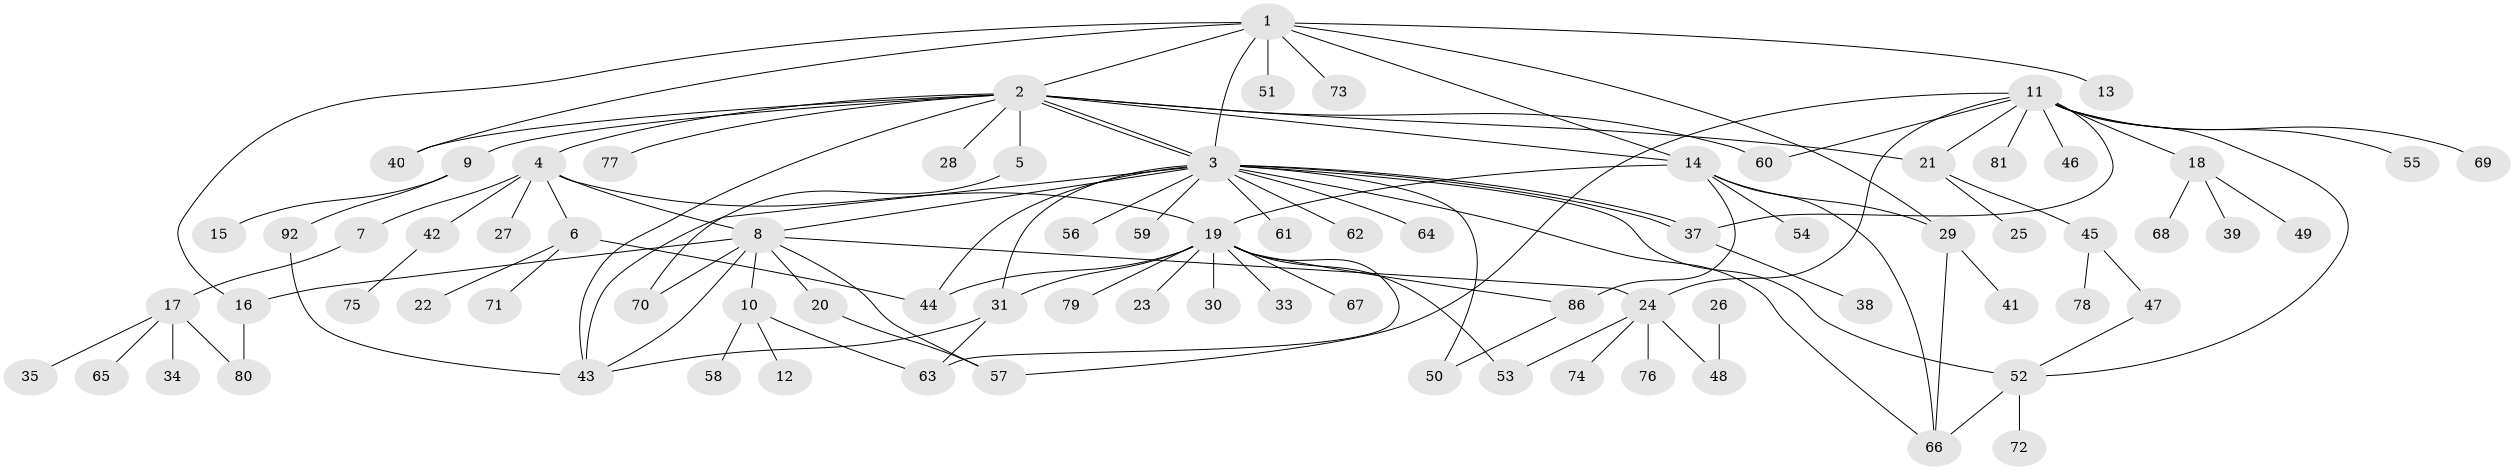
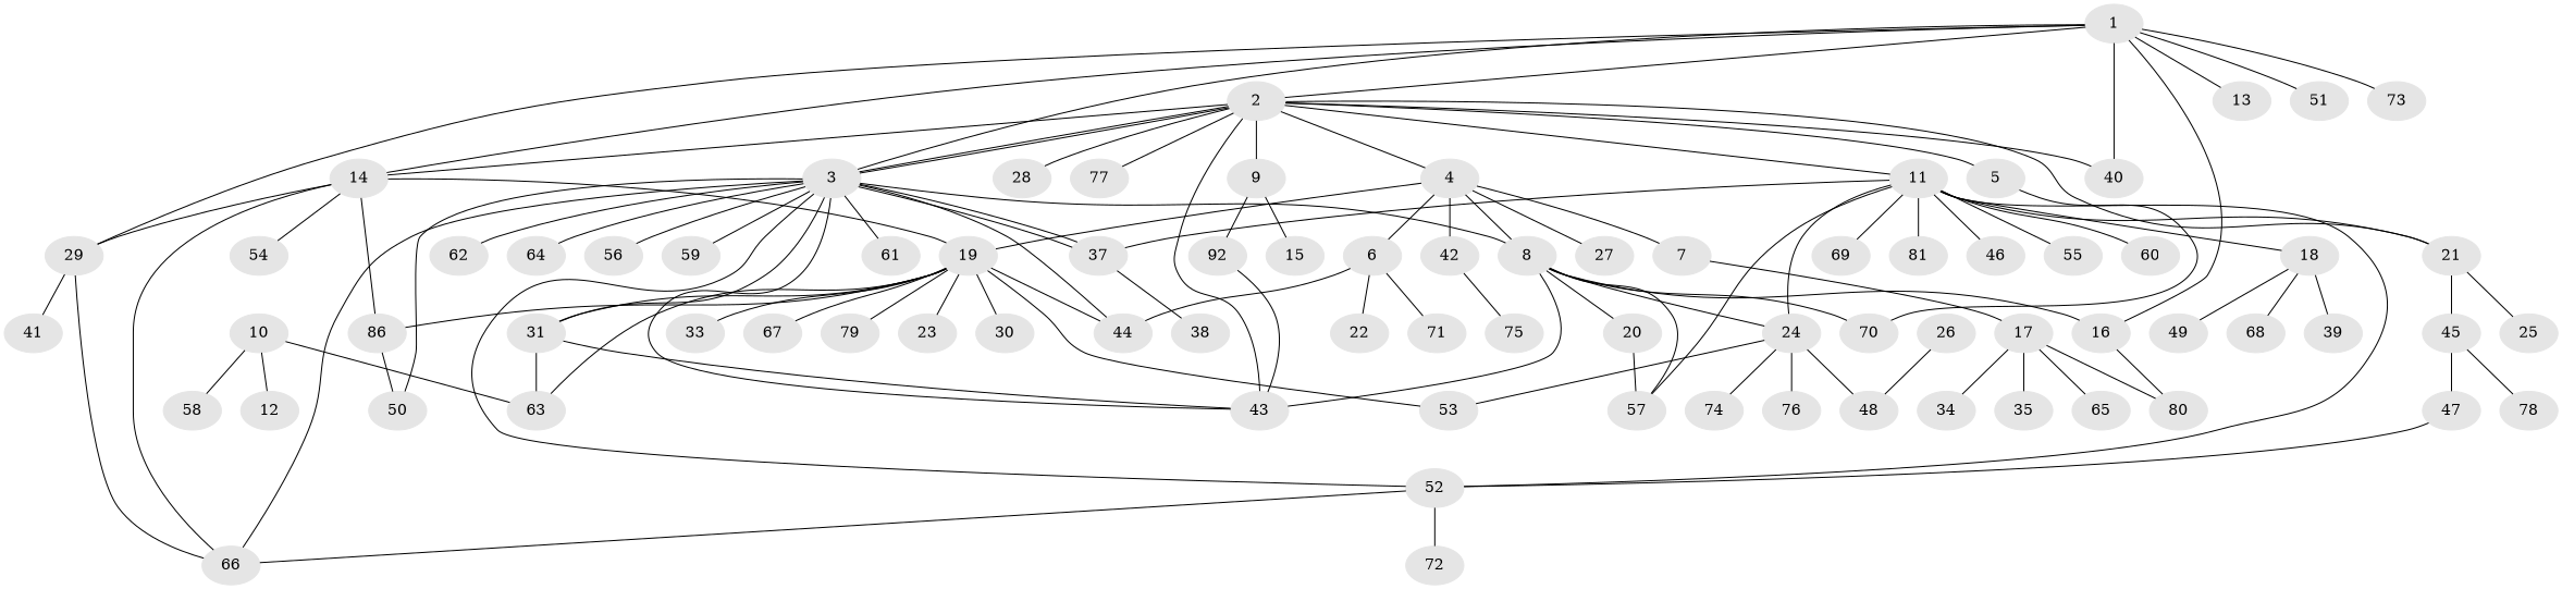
  graph {
    node [color=gray90 style=filled]
    1
    2
    3
    13
    14
    16
    29
    40
    51
    73
    4
    5
    9
    11
    21
    28
    43
    77
    8
    31
    37
    44
    50
    52
    56
    59
    61
    62
    64
    66
    19
    n32 [label=86]
    54
    80
    41
    6
    7
    27
    42
    70
    15
    n42 [label=92]
    24
    57
    18
    46
    55
    60
    69
    81
    25
    45
    10
    20
    63
    38
    72
    22
    71
    17
    23
    30
    33
    53
    67
    79
    75
    34
    35
    65
    12
    58
    48
    74
    76
    39
    49
    68
    26
    47
    78
    1 -- 2
    1 -- 3
    1 -- 13
    1 -- 14
    1 -- 16
    1 -- 29
    1 -- 40
    1 -- 51
    1 -- 73
    2 -- 3
    2 -- 3
    2 -- 14
    2 -- 40
    2 -- 4
    2 -- 5
    2 -- 9
-   2 -- 60
+   2 -- 11
    2 -- 21
    2 -- 28
    2 -- 43
    2 -- 77
    3 -- 43
    3 -- 8
    3 -- 31
    3 -- 37
    3 -- 37
    3 -- 44
    3 -- 50
    3 -- 52
    3 -- 56
    3 -- 59
    3 -- 61
    3 -- 62
    3 -- 64
    3 -- 66
    14 -- 29
    14 -- 66
    14 -- 19
    14 -- n32
    14 -- 54
    16 -- 80
    29 -- 66
    29 -- 41
    4 -- 8
    4 -- 19
    4 -- 6
    4 -- 7
    4 -- 27
    4 -- 42
    5 -- 70
    9 -- 15
    9 -- n42
    11 -- 21
    11 -- 37
    11 -- 52
    11 -- 24
    11 -- 57
    11 -- 18
    11 -- 46
    11 -- 55
    11 -- 60
    11 -- 69
    11 -- 81
    21 -- 25
    21 -- 45
    8 -- 16
    8 -- 43
    8 -- 70
    8 -- 24
    8 -- 57
-   8 -- 10
    8 -- 20
    31 -- 43
    31 -- 63
    37 -- 38
    52 -- 66
    52 -- 72
    19 -- 31
    19 -- 44
    19 -- n32
    19 -- 63
    19 -- 23
    19 -- 30
    19 -- 33
    19 -- 53
    19 -- 67
    19 -- 79
    n32 -- 50
    6 -- 44
    6 -- 22
    6 -- 71
    7 -- 17
    42 -- 75
    n42 -- 43
    24 -- 53
    24 -- 48
    24 -- 74
    24 -- 76
    18 -- 39
    18 -- 49
    18 -- 68
    45 -- 47
    45 -- 78
    10 -- 63
    10 -- 12
    10 -- 58
    20 -- 57
    17 -- 80
    17 -- 34
    17 -- 35
    17 -- 65
    26 -- 48
    47 -- 52
  }
